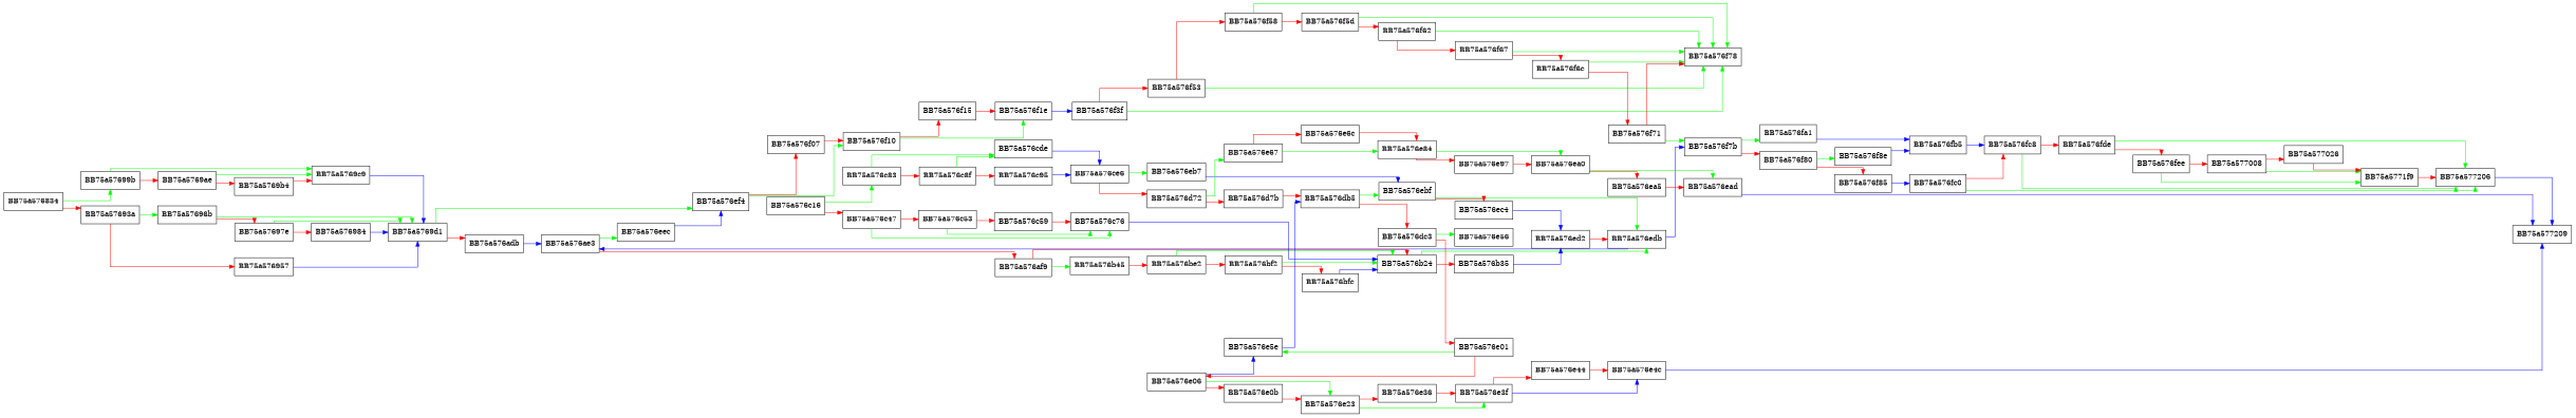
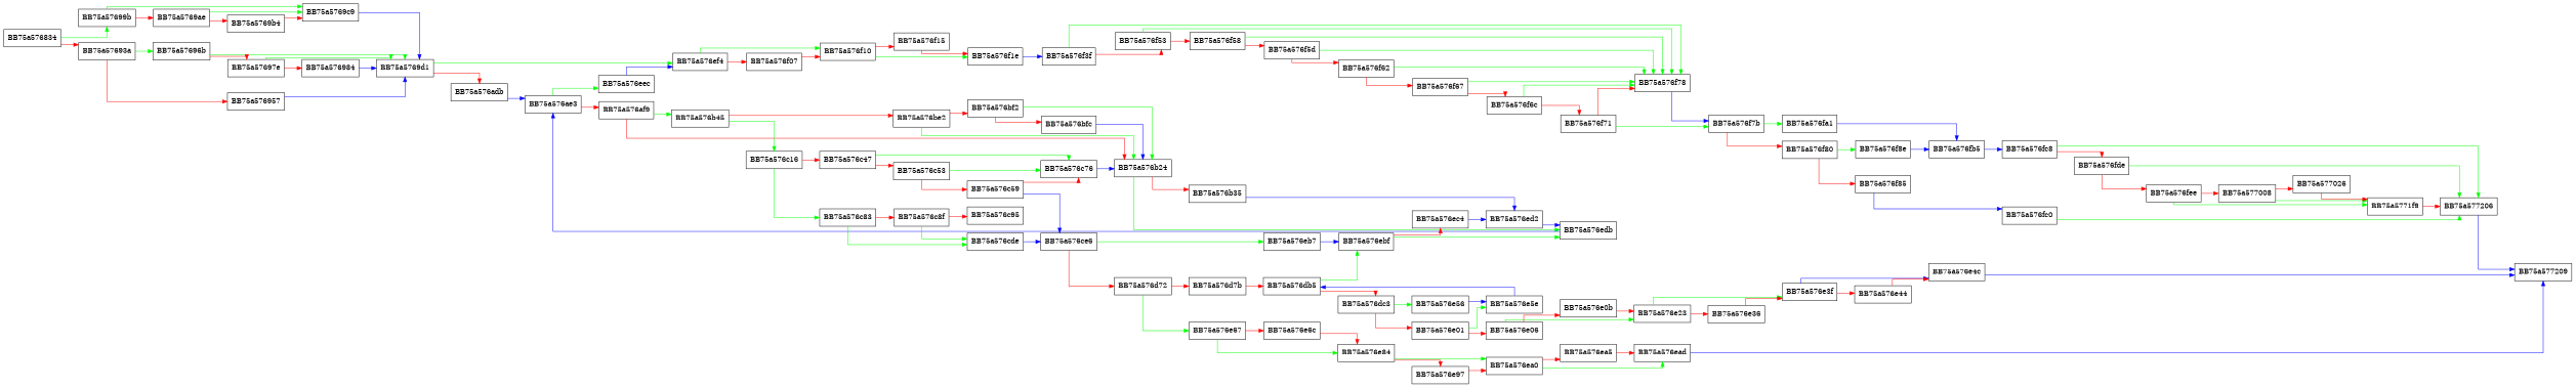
  digraph {
    rankdir=LR
    splines=ortho
    node [shape=box]
    edge [color=red]
    BB75a576834
    BB75a57699b
    BB75a57693a
    BB75a5769c9
    BB75a5769ae
    BB75a57696b
    BB75a576957
    BB75a5769d1
    BB75a5769b4
    BB75a57697e
    BB75a576ef4
    BB75a576adb
    BB75a576984
    BB75a576f10
    BB75a576f07
    BB75a576ae3
    BB75a576f1e
    BB75a576f15
    BB75a576eec
    BB75a576af9
    BB75a576b45
    BB75a576b24
    BB75a576c16
    BB75a576be2
    BB75a576edb
    BB75a576b35
    BB75a576c83
    BB75a576c47
    BB75a576bf2
    BB75a576ed2
    BB75a576cde
    BB75a576c8f
    BB75a576c76
    BB75a576c53
    BB75a576bfc
    BB75a576ce6
    BB75a576c95
    BB75a576c59
    BB75a576eb7
    BB75a576d72
    BB75a576ebf
    BB75a576e67
    BB75a576d7b
    BB75a576ec4
    BB75a576e84
    BB75a576e6c
    BB75a576db5
    BB75a576ea0
    BB75a576e97
    BB75a576dc3
    BB75a576e56
    BB75a576e01
    BB75a576e5e
    BB75a576e06
    BB75a576e23
    BB75a576e0b
    BB75a576e3f
    BB75a576e36
    BB75a576e4c
    BB75a576e44
    BB75a577209
    BB75a576ead
    BB75a576ea5
    BB75a576f3f
    BB75a576f78
    BB75a576f53
    BB75a576f7b
    BB75a576f58
    BB75a576fa1
    BB75a576f80
    BB75a576f5d
    BB75a576f62
    BB75a576f67
    BB75a576f6c
    BB75a576f71
    BB75a576fb5
    BB75a576f8e
    BB75a576f85
    BB75a576fc8
    BB75a576fc0
    BB75a577206
    BB75a576fde
    BB75a576fee
    BB75a5771f9
    BB75a577008
    BB75a577026
    BB75a576834 -> BB75a57699b [color=green]
    BB75a576834 -> BB75a57693a
    BB75a57699b -> BB75a5769c9 [color=green]
    BB75a57699b -> BB75a5769ae
    BB75a57693a -> BB75a57696b [color=green]
    BB75a57693a -> BB75a576957
    BB75a5769c9 -> BB75a5769d1 [color=blue]
    BB75a5769ae -> BB75a5769c9 [color=green]
    BB75a5769ae -> BB75a5769b4
    BB75a57696b -> BB75a5769d1 [color=green]
    BB75a57696b -> BB75a57697e
    BB75a576957 -> BB75a5769d1 [color=blue]
    BB75a5769d1 -> BB75a576ef4 [color=green]
    BB75a5769d1 -> BB75a576adb
    BB75a5769b4 -> BB75a5769c9
    BB75a57697e -> BB75a5769d1 [color=green]
    BB75a57697e -> BB75a576984
    BB75a576ef4 -> BB75a576f10 [color=green]
    BB75a576ef4 -> BB75a576f07
    BB75a576adb -> BB75a576ae3 [color=blue]
    BB75a576984 -> BB75a5769d1 [color=blue]
    BB75a576f10 -> BB75a576f1e [color=green]
    BB75a576f10 -> BB75a576f15
    BB75a576f07 -> BB75a576f10
    BB75a576ae3 -> BB75a576eec [color=green]
    BB75a576ae3 -> BB75a576af9
    BB75a576f1e -> BB75a576f3f [color=blue]
    BB75a576f15 -> BB75a576f1e
    BB75a576eec -> BB75a576ef4 [color=blue]
    BB75a576af9 -> BB75a576b45 [color=green]
    BB75a576af9 -> BB75a576b24
+   BB75a576b45 -> BB75a576c16 [color=green]
    BB75a576b45 -> BB75a576be2
    BB75a576b24 -> BB75a576edb [color=green]
    BB75a576b24 -> BB75a576b35
    BB75a576c16 -> BB75a576c83 [color=green]
    BB75a576c16 -> BB75a576c47
    BB75a576be2 -> BB75a576b24 [color=green]
    BB75a576be2 -> BB75a576bf2
    BB75a576edb -> BB75a576ae3 [color=blue]
    BB75a576b35 -> BB75a576ed2 [color=blue]
    BB75a576c83 -> BB75a576cde [color=green]
    BB75a576c83 -> BB75a576c8f
    BB75a576c47 -> BB75a576c76 [color=green]
    BB75a576c47 -> BB75a576c53
    BB75a576bf2 -> BB75a576b24 [color=green]
    BB75a576bf2 -> BB75a576bfc
-   BB75a576ed2 -> BB75a576edb
+   BB75a576ed2 -> BB75a576edb [color=blue]
    BB75a576cde -> BB75a576ce6 [color=blue]
    BB75a576c8f -> BB75a576cde [color=green]
    BB75a576c8f -> BB75a576c95
    BB75a576c76 -> BB75a576b24 [color=blue]
    BB75a576c53 -> BB75a576c76 [color=green]
    BB75a576c53 -> BB75a576c59
    BB75a576bfc -> BB75a576b24 [color=blue]
    BB75a576ce6 -> BB75a576eb7 [color=green]
    BB75a576ce6 -> BB75a576d72
-   BB75a576c95 -> BB75a576ce6 [color=blue]
+   BB75a576c59 -> BB75a576ce6 [color=blue]
    BB75a576c59 -> BB75a576c76
    BB75a576eb7 -> BB75a576ebf [color=blue]
    BB75a576d72 -> BB75a576e67 [color=green]
    BB75a576d72 -> BB75a576d7b
    BB75a576ebf -> BB75a576edb [color=green]
    BB75a576ebf -> BB75a576ec4
    BB75a576e67 -> BB75a576e84 [color=green]
    BB75a576e67 -> BB75a576e6c
    BB75a576d7b -> BB75a576db5
    BB75a576ec4 -> BB75a576ed2 [color=blue]
    BB75a576e84 -> BB75a576ea0 [color=green]
    BB75a576e84 -> BB75a576e97
    BB75a576e6c -> BB75a576e84
    BB75a576db5 -> BB75a576ebf [color=green]
    BB75a576db5 -> BB75a576dc3
    BB75a576ea0 -> BB75a576ead [color=green]
    BB75a576ea0 -> BB75a576ea5
    BB75a576e97 -> BB75a576ea0
    BB75a576dc3 -> BB75a576e56 [color=green]
    BB75a576dc3 -> BB75a576e01
-   BB75a576e06 -> BB75a576e5e [color=blue]
+   BB75a576e56 -> BB75a576e5e [color=blue]
    BB75a576e01 -> BB75a576e5e [color=green]
    BB75a576e01 -> BB75a576e06
    BB75a576e5e -> BB75a576db5 [color=blue]
    BB75a576e06 -> BB75a576e23 [color=green]
    BB75a576e06 -> BB75a576e0b
    BB75a576e23 -> BB75a576e3f [color=green]
    BB75a576e23 -> BB75a576e36
    BB75a576e0b -> BB75a576e23
    BB75a576e3f -> BB75a576e4c [color=blue]
    BB75a576e3f -> BB75a576e44
    BB75a576e36 -> BB75a576e3f
    BB75a576e4c -> BB75a577209 [color=blue]
    BB75a576e44 -> BB75a576e4c
    BB75a576ead -> BB75a577209 [color=blue]
    BB75a576ea5 -> BB75a576ead
    BB75a576f3f -> BB75a576f78 [color=green]
    BB75a576f3f -> BB75a576f53
-   BB75a576edb -> BB75a576f7b [color=blue]
+   BB75a576f78 -> BB75a576f7b [color=blue]
    BB75a576f53 -> BB75a576f78 [color=green]
    BB75a576f53 -> BB75a576f58
    BB75a576f7b -> BB75a576fa1 [color=green]
    BB75a576f7b -> BB75a576f80
    BB75a576f58 -> BB75a576f78 [color=green]
    BB75a576f58 -> BB75a576f5d
    BB75a576fa1 -> BB75a576fb5 [color=blue]
    BB75a576f80 -> BB75a576f8e [color=green]
    BB75a576f80 -> BB75a576f85
    BB75a576f5d -> BB75a576f78 [color=green]
    BB75a576f5d -> BB75a576f62
    BB75a576f62 -> BB75a576f78 [color=green]
    BB75a576f62 -> BB75a576f67
    BB75a576f67 -> BB75a576f78 [color=green]
    BB75a576f67 -> BB75a576f6c
    BB75a576f6c -> BB75a576f78 [color=green]
    BB75a576f6c -> BB75a576f71
    BB75a576f71 -> BB75a576f78
    BB75a576f71 -> BB75a576f7b [color=green]
    BB75a576fb5 -> BB75a576fc8 [color=blue]
    BB75a576f8e -> BB75a576fb5 [color=blue]
    BB75a576f85 -> BB75a576fc0 [color=blue]
    BB75a576fc8 -> BB75a577206 [color=green]
    BB75a576fc8 -> BB75a576fde
-   BB75a576fc0 -> BB75a576fc8
    BB75a576fc0 -> BB75a577206 [color=green]
    BB75a577206 -> BB75a577209 [color=blue]
    BB75a576fde -> BB75a577206 [color=green]
    BB75a576fde -> BB75a576fee
    BB75a576fee -> BB75a5771f9 [color=green]
    BB75a576fee -> BB75a577008
    BB75a5771f9 -> BB75a577206
    BB75a577008 -> BB75a5771f9 [color=green]
    BB75a577008 -> BB75a577026
    BB75a577026 -> BB75a5771f9
  }
